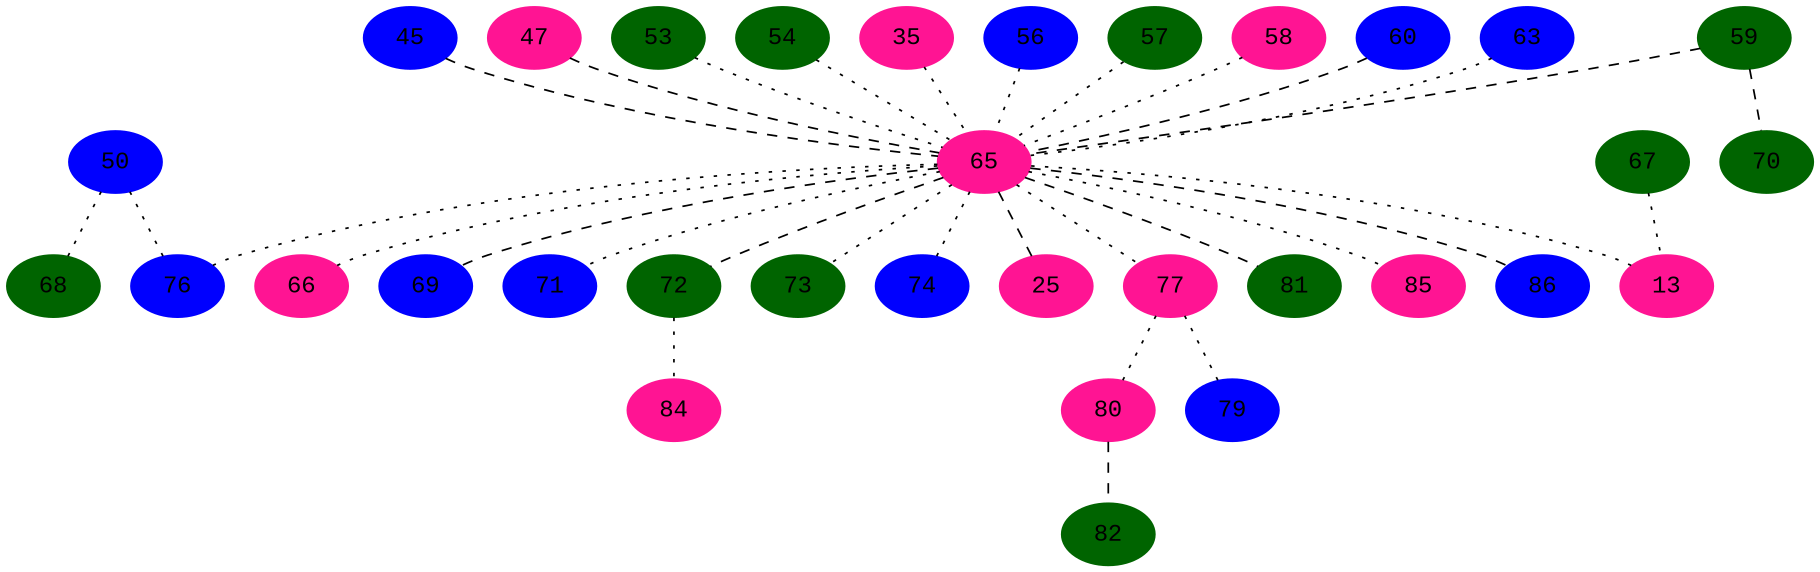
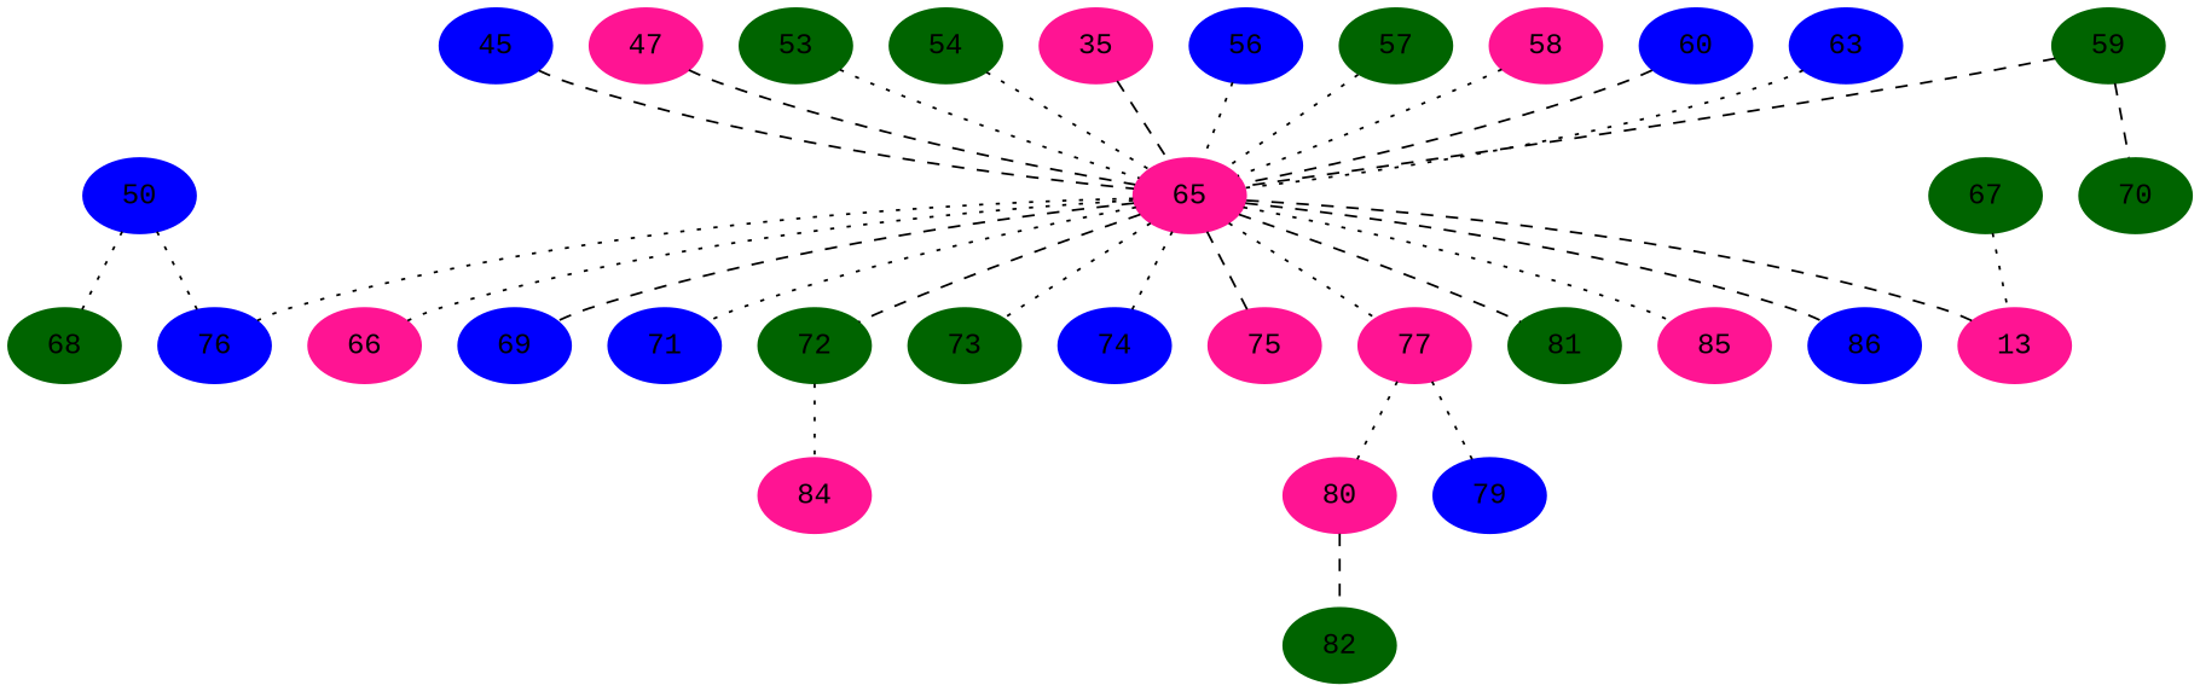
  graph {
    fontname="Liberation Mono"
    node [color=deeppink fontname="Liberation Mono" style=filled]
    edge [fontname="Liberation Mono" style=dotted]
    65 [super="+44+52+64+48+40+62+43+49"]
    76 [color=blue super="+36"]
    66
    69 [color=blue]
    71 [color=blue]
    72 [color=darkgreen]
    73 [color=darkgreen]
    74 [color=blue]
-   75 [label=25]
+   75
    77
    81 [color=darkgreen]
    n12 [label=13 super="+41"]
    85
    86 [color=blue super="+18"]
    45 [color=blue]
    47
    50 [color=blue super="+46"]
    68 [color=darkgreen]
    53 [color=darkgreen]
    54 [color=darkgreen]
    n21 [label=35]
    56 [color=blue]
    57 [color=darkgreen]
    58
    59 [color=darkgreen]
    70 [color=darkgreen]
    60 [color=blue]
    63 [color=blue]
    84
    80
    79 [color=blue]
    82 [color=darkgreen]
    67 [color=darkgreen]
    65 -- 76
    65 -- 66
    65 -- 69 [style=dashed]
    65 -- 71
    65 -- 72 [style=dashed]
    65 -- 73
    65 -- 74
    65 -- 75 [style=dashed]
    65 -- 77
    65 -- 81 [style=dashed]
-   65 -- n12
+   65 -- n12 [style=dashed]
    65 -- 85
    65 -- 86 [style=dashed]
    72 -- 84
    77 -- 80
    77 -- 79
    45 -- 65 [style=dashed]
    47 -- 65 [style=dashed]
    50 -- 76
    50 -- 68
    53 -- 65
    54 -- 65
-   n21 -- 65
+   n21 -- 65 [style=dashed]
    56 -- 65
    57 -- 65
    58 -- 65
    59 -- 65 [style=dashed]
    59 -- 70 [style=dashed]
    60 -- 65 [style=dashed]
    63 -- 65
    80 -- 82 [style=dashed]
    67 -- n12
  }
